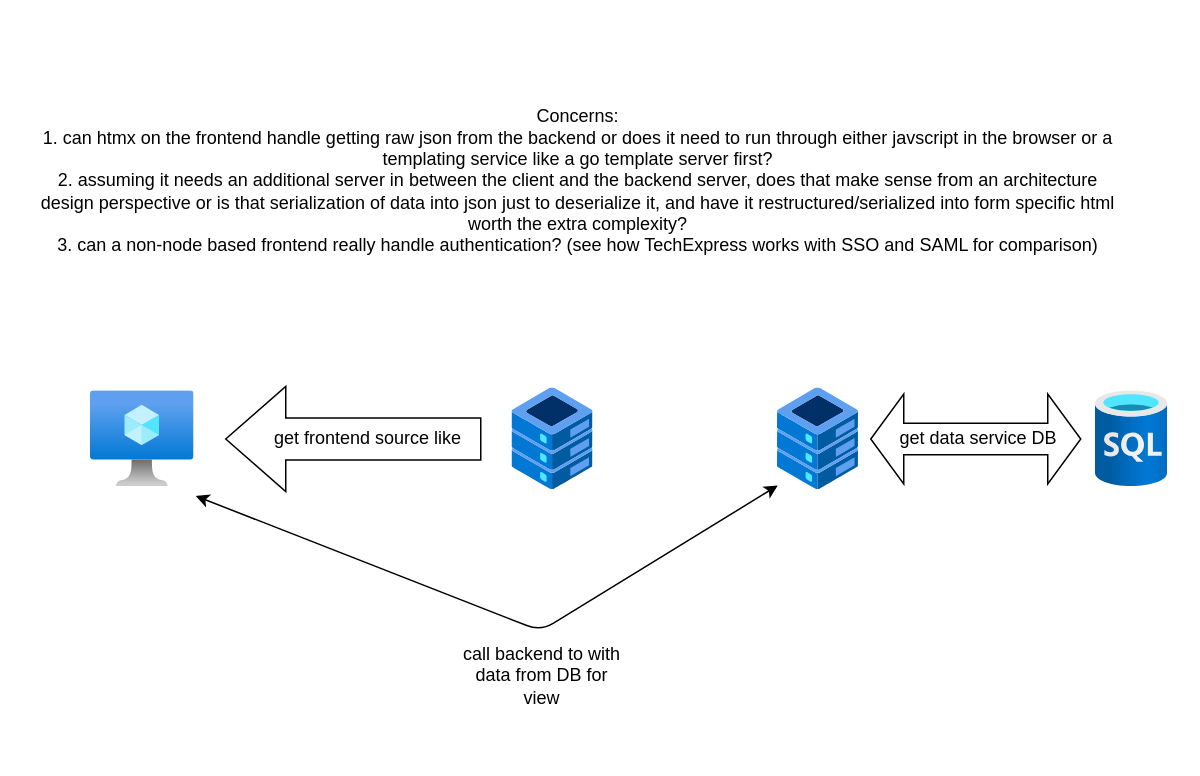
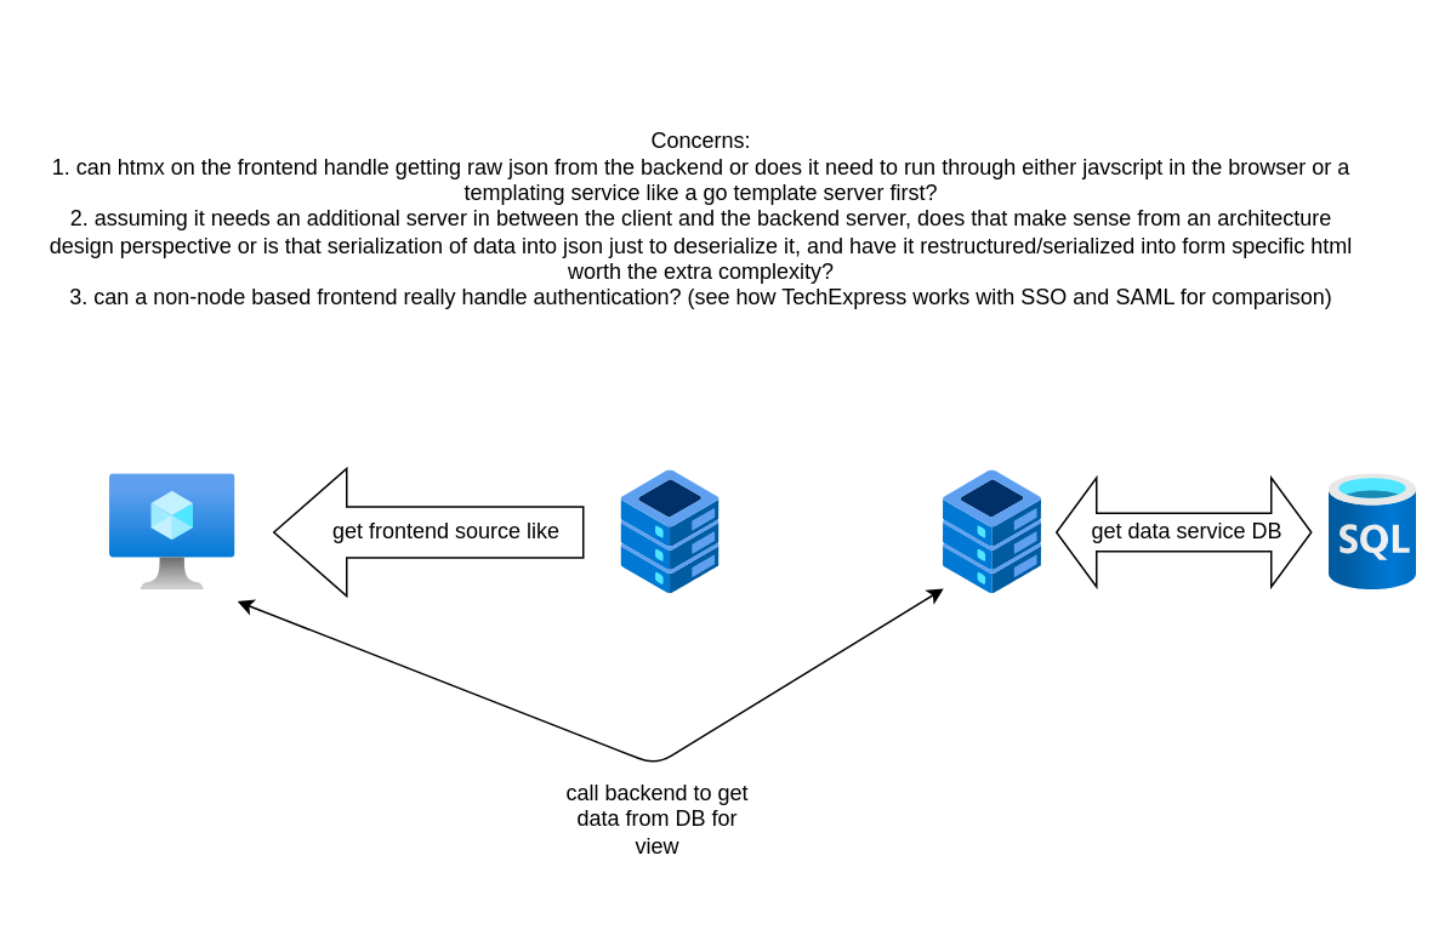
  <mxCell id="0" />
  <mxCell id="1" parent="0" />
  <mxCell id="2" value="" style="aspect=fixed;html=1;points=[];align=center;image;fontSize=12;image=img/lib/azure2/databases/SQL_Database.svg;" vertex="1" parent="1"><mxGeometry x="730" y="260" width="48" height="64" as="geometry" /></mxCell>
  <mxCell id="3" value="" style="aspect=fixed;html=1;points=[];align=center;image;fontSize=12;image=img/lib/azure2/compute/Virtual_Machine.svg;" vertex="1" parent="1"><mxGeometry x="60" y="260" width="69" height="64" as="geometry" /></mxCell>
  <mxCell id="4" value="" style="aspect=fixed;html=1;points=[];align=center;image;fontSize=12;image=img/lib/azure2/other/Fiji.svg;" vertex="1" parent="1"><mxGeometry x="341" y="258" width="54" height="68" as="geometry" /></mxCell>
  <mxCell id="5" value="" style="aspect=fixed;html=1;points=[];align=center;image;fontSize=12;image=img/lib/azure2/other/Fiji.svg;" vertex="1" parent="1"><mxGeometry x="518" y="258" width="54" height="68" as="geometry" /></mxCell>
  <mxCell id="6" value="" style="html=1;shadow=0;dashed=0;align=center;verticalAlign=middle;shape=mxgraph.arrows2.arrow;dy=0.6;dx=40;flipH=1;notch=0;" vertex="1" parent="1"><mxGeometry x="150" y="257" width="170" height="70" as="geometry" /></mxCell>
  <mxCell id="7" value="" style="html=1;shadow=0;dashed=0;align=center;verticalAlign=middle;shape=mxgraph.arrows2.twoWayArrow;dy=0.65;dx=22;" vertex="1" parent="1"><mxGeometry x="580" y="262" width="140" height="60" as="geometry" /></mxCell>
  <mxCell id="8" value="get frontend source like" style="text;html=1;strokeColor=none;fillColor=none;align=center;verticalAlign=middle;whiteSpace=wrap;rounded=0;" vertex="1" parent="1"><mxGeometry x="170" y="277" width="150" height="30" as="geometry" /></mxCell>
  <mxCell id="9" value="get data service DB" style="text;html=1;strokeColor=none;fillColor=none;align=center;verticalAlign=middle;whiteSpace=wrap;rounded=0;" vertex="1" parent="1"><mxGeometry x="577" y="277" width="150" height="30" as="geometry" /></mxCell>
  <mxCell id="10" value="" style="endArrow=classic;startArrow=classic;html=1;entryX=0;entryY=0.956;entryDx=0;entryDy=0;entryPerimeter=0;" edge="1" parent="1" target="5"><mxGeometry width="50" height="50" relative="1" as="geometry"><mxPoint x="130" y="330" as="sourcePoint" /><mxPoint x="210" y="360" as="targetPoint" /><Array as="points"><mxPoint x="360" y="420" /></Array></mxGeometry></mxCell>
- <mxCell id="11" value="call backend to with data from DB for view" style="text;html=1;strokeColor=none;fillColor=none;align=center;verticalAlign=middle;whiteSpace=wrap;rounded=0;" vertex="1" parent="1"><mxGeometry x="306" y="405" width="110" height="90" as="geometry" /></mxCell>
+ <mxCell id="11" value="call backend to get data from DB for view" style="text;html=1;strokeColor=none;fillColor=none;align=center;verticalAlign=middle;whiteSpace=wrap;rounded=0;" vertex="1" parent="1"><mxGeometry x="306" y="405" width="110" height="90" as="geometry" /></mxCell>
  <mxCell id="12" value="Concerns:&lt;br&gt;1. can htmx on the frontend handle getting raw json from the backend or does it need to run through either javscript in the browser or a templating service like a go template server first?&lt;br&gt;2. assuming it needs an additional server in between the client and the backend server, does that make sense from an architecture design perspective or is that serialization of data into json just to deserialize it, and have it restructured/serialized into form specific html worth the extra complexity?&lt;br&gt;3. can a non-node based frontend really handle authentication? (see how TechExpress works with SSO and SAML for comparison)" style="text;html=1;strokeColor=none;fillColor=none;align=center;verticalAlign=middle;whiteSpace=wrap;rounded=0;" vertex="1" parent="1"><mxGeometry x="20" y="20" width="730" height="200" as="geometry" /></mxCell>
